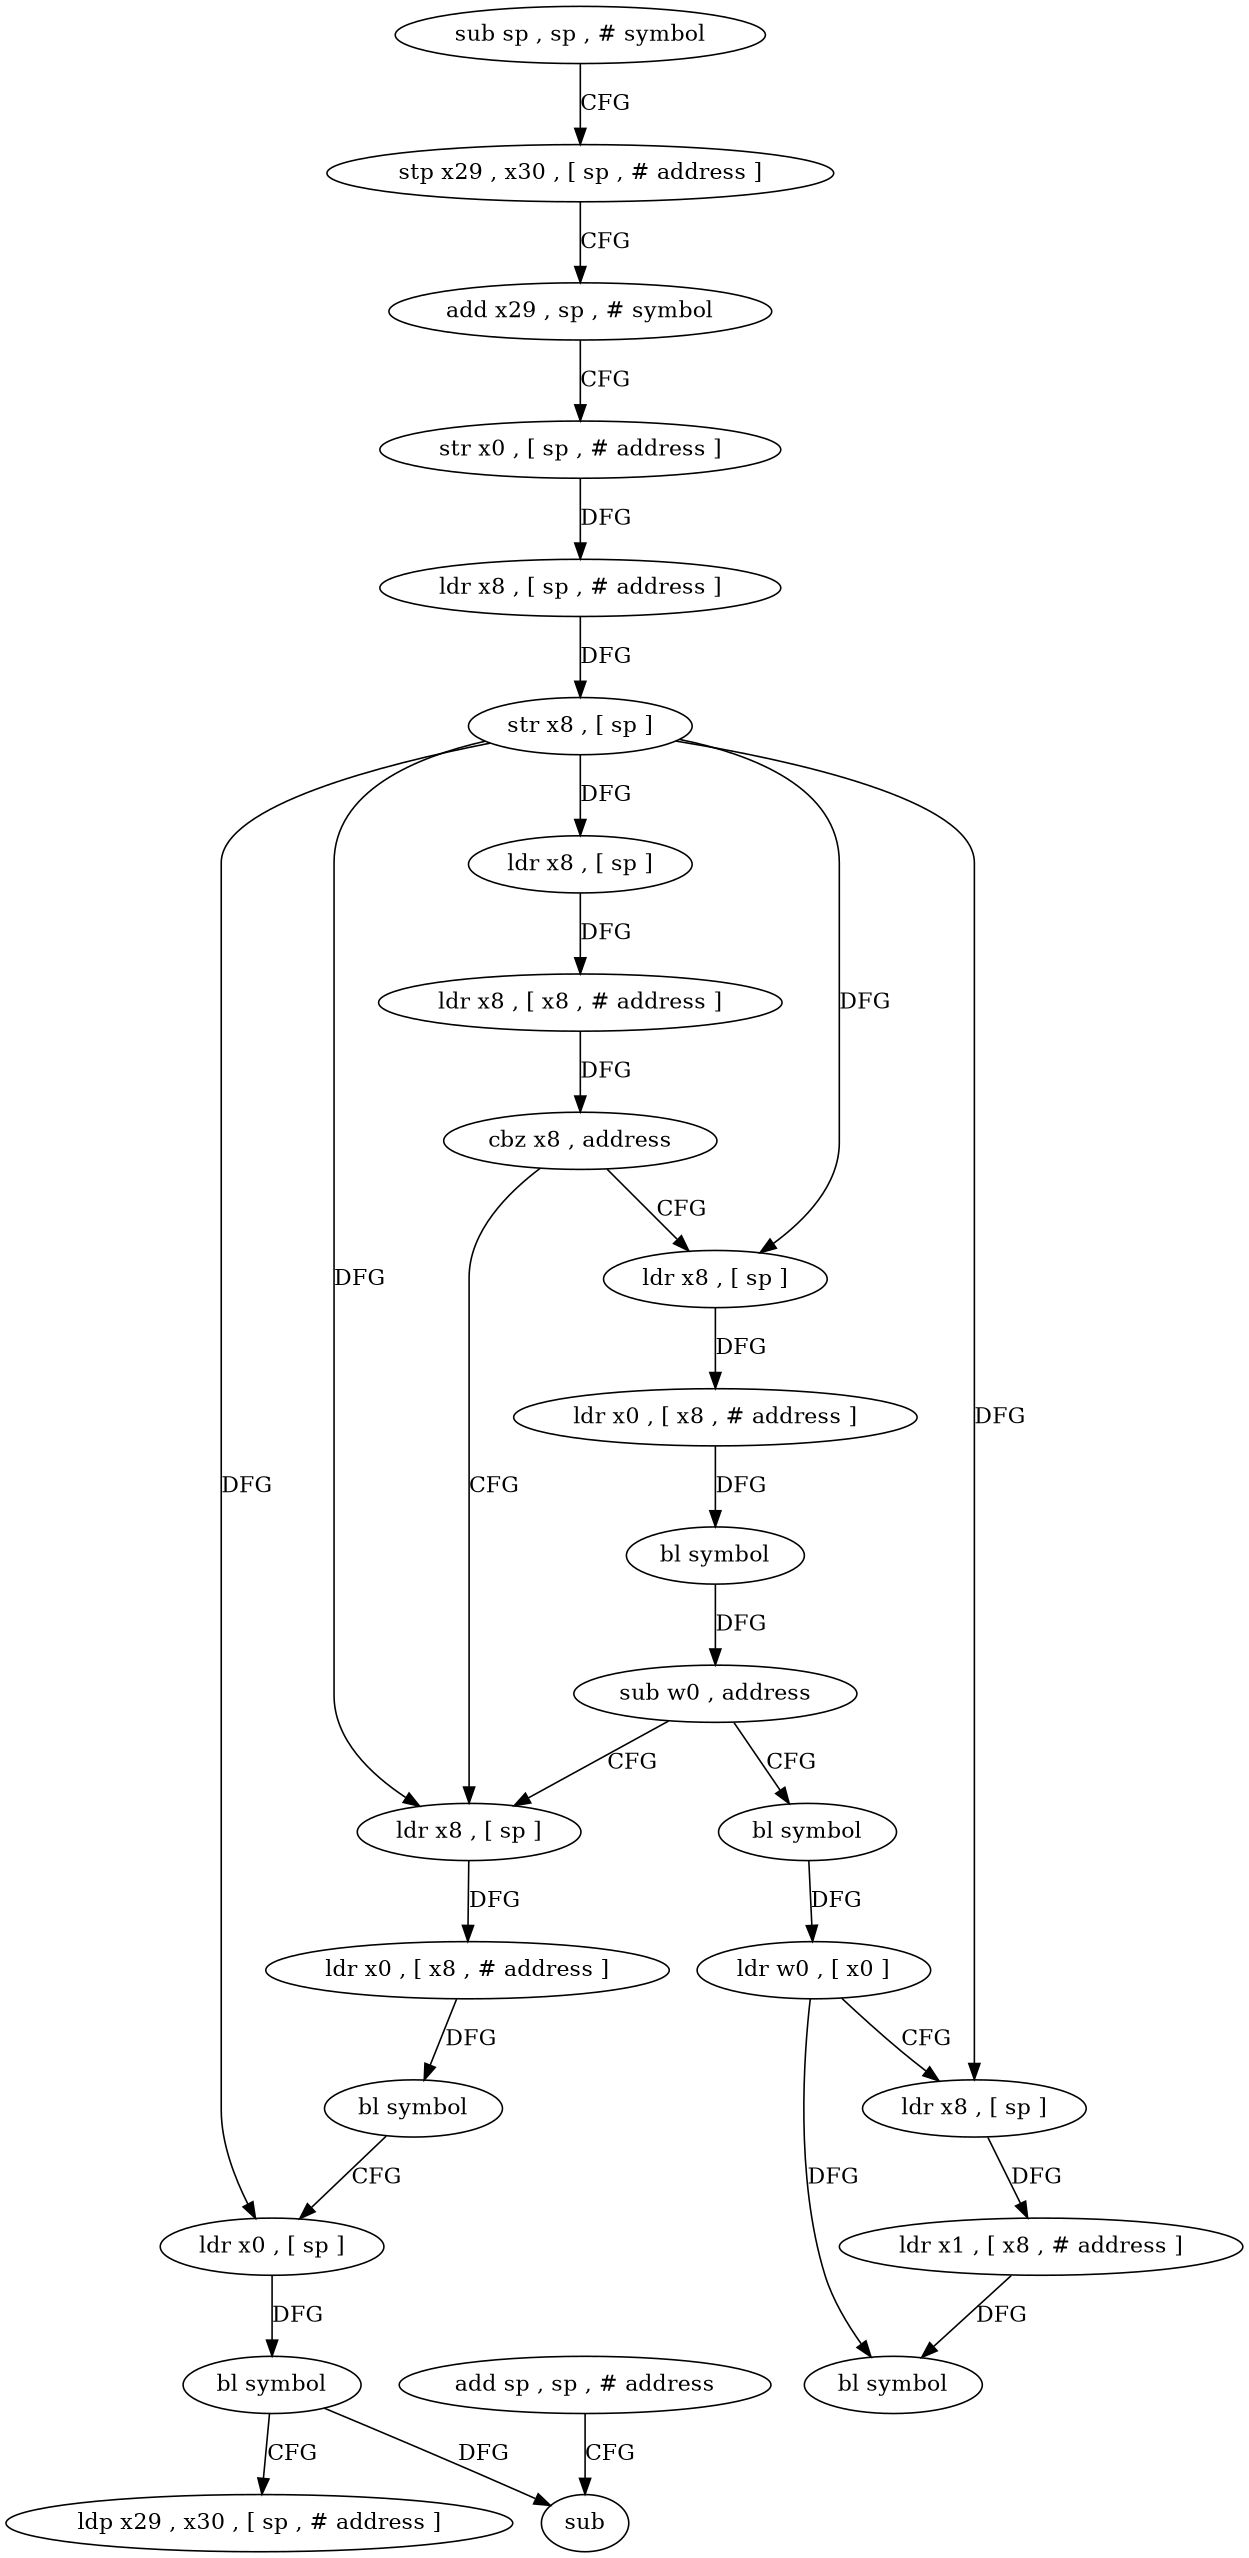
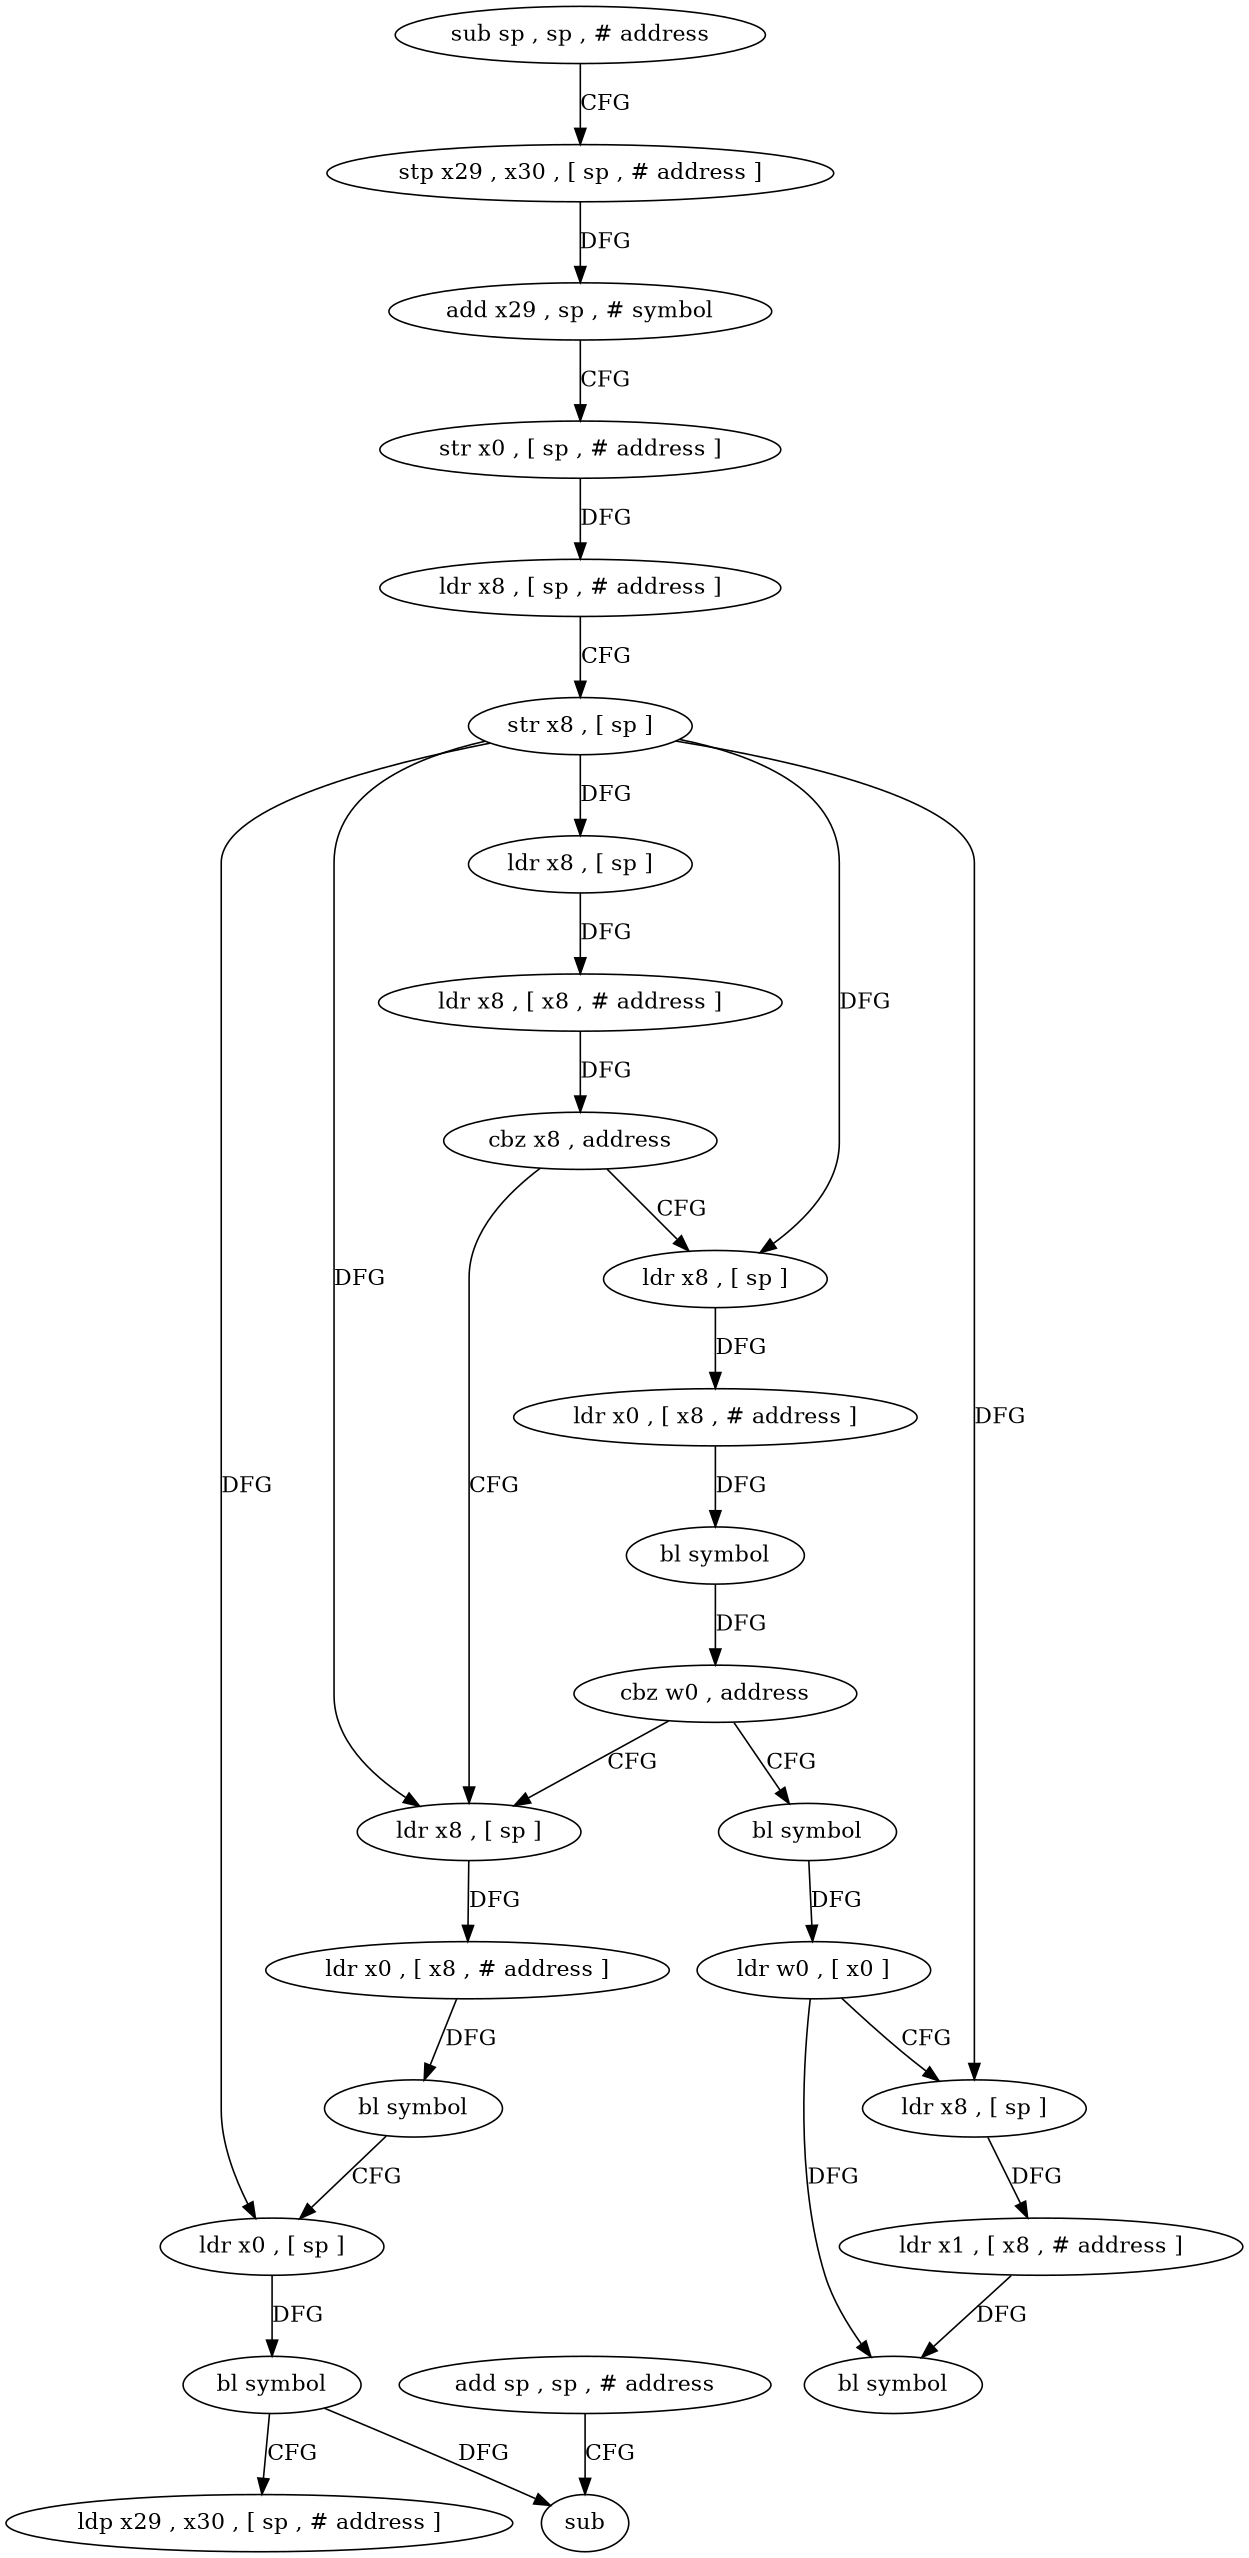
  digraph {
-   n1 [label="sub sp , sp , # symbol"]
+   n1 [label="sub sp , sp , # address"]
    n2 [label="stp x29 , x30 , [ sp , # address ]"]
    n3 [label="add x29 , sp , # symbol"]
    n4 [label="str x0 , [ sp , # address ]"]
    n5 [label="ldr x8 , [ sp , # address ]"]
    n6 [label="str x8 , [ sp ]"]
    n7 [label="ldr x8 , [ sp ]"]
    n8 [label="ldr x8 , [ sp ]"]
    n9 [label="ldr x8 , [ sp ]"]
    n10 [label="ldr x0 , [ sp ]"]
    n11 [label="ldr x8 , [ sp ]"]
    n12 [label="ldr x8 , [ x8 , # address ]"]
    n13 [label="ldr x0 , [ x8 , # address ]"]
    n14 [label="ldr x0 , [ x8 , # address ]"]
    n15 [label="bl symbol"]
    n16 [label="ldr x1 , [ x8 , # address ]"]
    n17 [label="cbz x8 , address"]
    n18 [label="bl symbol"]
    n19 [label="bl symbol"]
    n20 [label="ldp x29 , x30 , [ sp , # address ]"]
    n21 [label=sub]
    n22 [label="add sp , sp , # address"]
-   n23 [label="sub w0 , address"]
+   n23 [label="cbz w0 , address"]
    n24 [label="bl symbol"]
    n25 [label="ldr w0 , [ x0 ]"]
    n26 [label="bl symbol"]
    n1 -> n2 [label=CFG]
-   n2 -> n3 [label=CFG]
+   n2 -> n3 [label=DFG]
    n3 -> n4 [label=CFG]
    n4 -> n5 [label=DFG]
-   n5 -> n6 [label=DFG]
+   n5 -> n6 [label=CFG]
    n6 -> n7 [label=DFG]
    n6 -> n8 [label=DFG]
    n6 -> n9 [label=DFG]
    n6 -> n10 [label=DFG]
    n6 -> n11 [label=DFG]
    n7 -> n12 [label=DFG]
    n8 -> n13 [label=DFG]
    n9 -> n14 [label=DFG]
    n10 -> n15 [label=DFG]
    n11 -> n16 [label=DFG]
    n12 -> n17 [label=DFG]
    n13 -> n18 [label=DFG]
    n14 -> n19 [label=DFG]
    n15 -> n20 [label=CFG]
    n15 -> n21 [label=DFG]
    n16 -> n26 [label=DFG]
    n17 -> n8 [label=CFG]
    n17 -> n9 [label=CFG]
    n18 -> n10 [label=CFG]
    n19 -> n23 [label=DFG]
    n22 -> n21 [label=CFG]
    n23 -> n8 [label=CFG]
    n23 -> n24 [label=CFG]
    n24 -> n25 [label=DFG]
    n25 -> n11 [label=CFG]
    n25 -> n26 [label=DFG]
  }
